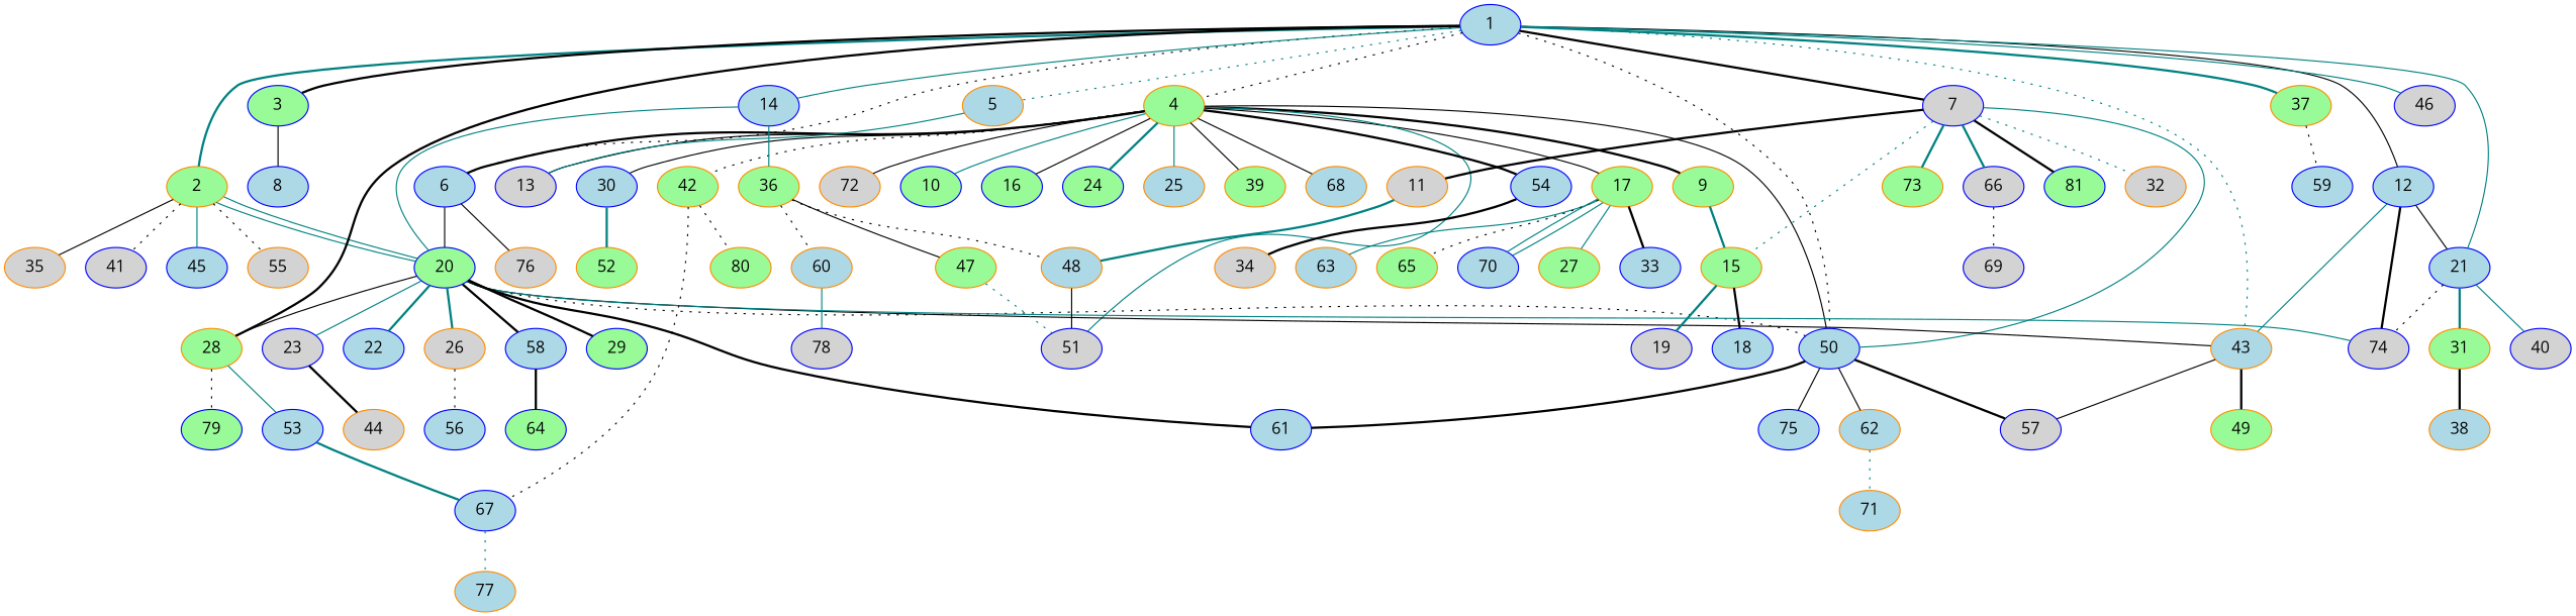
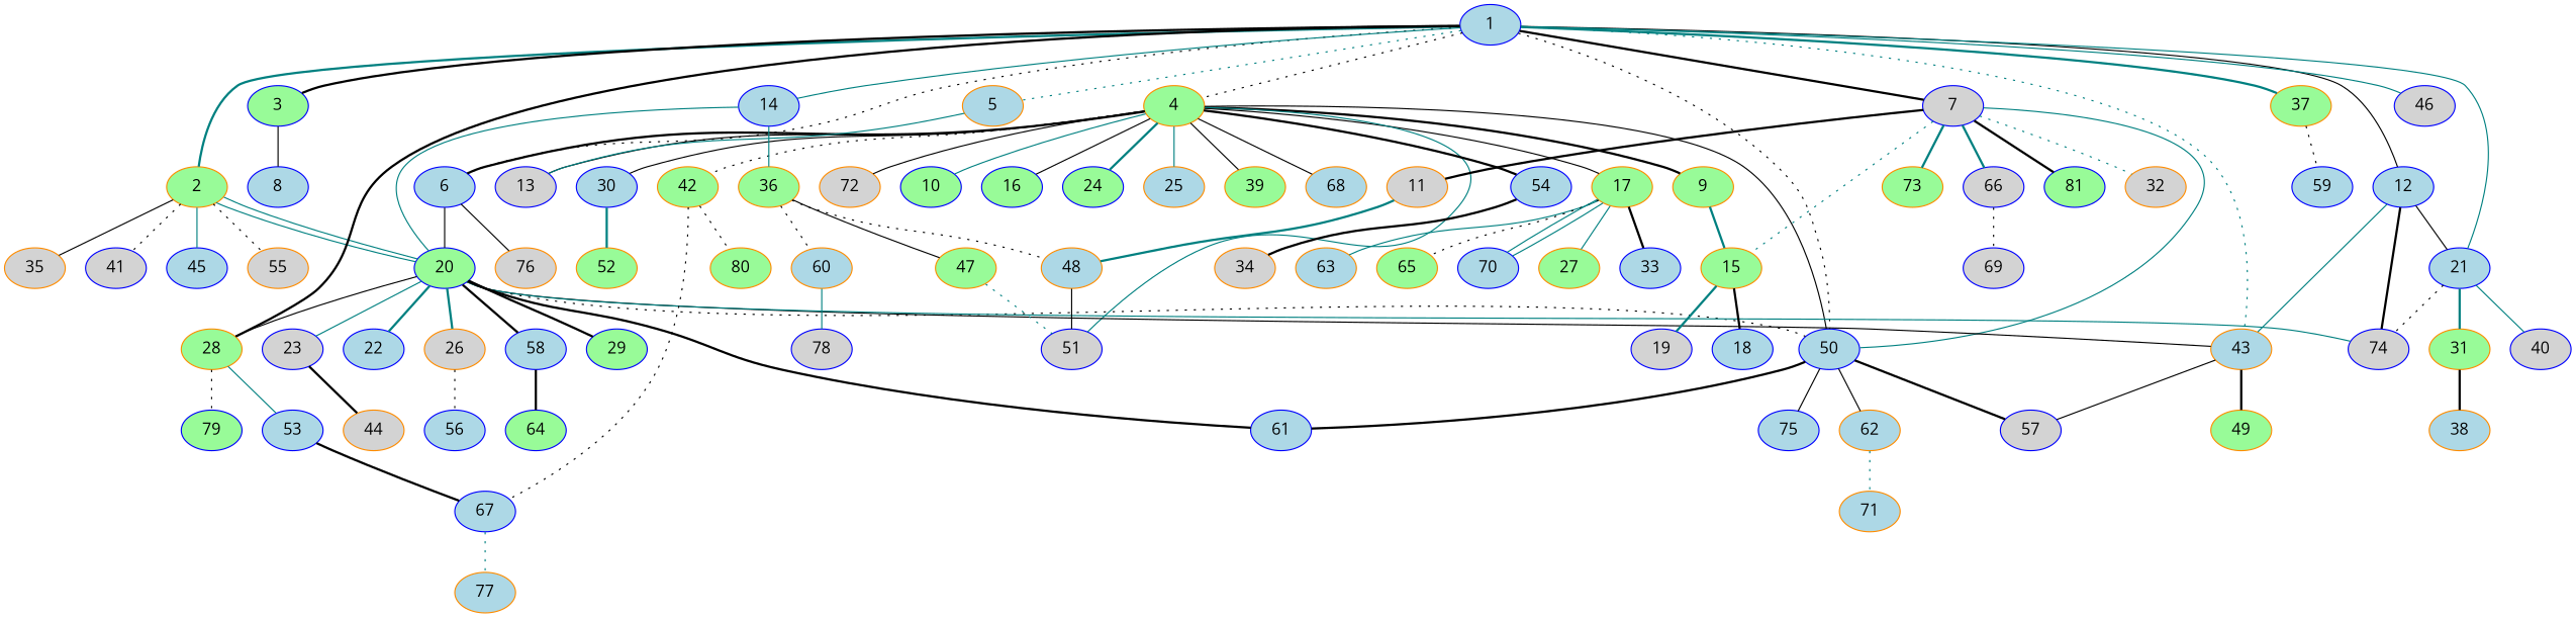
  graph {
    fontname="Open Sans"
    node [color=blue fillcolor=lightblue fontname="Open Sans" style=filled]
    edge [color=black fontname="Open Sans" style=solid]
    2 [color=darkorange fillcolor=palegreen]
    1
    3 [fillcolor=palegreen]
    4 [color=darkorange fillcolor=palegreen]
    5 [color=darkorange]
    6
    7 [fillcolor=lightgrey]
    12
    14
    21
    28 [color=darkorange fillcolor=palegreen]
    37 [color=darkorange fillcolor=palegreen]
    43 [color=darkorange]
    46 [fillcolor=lightgrey]
    50
    20 [fillcolor=palegreen]
    35 [color=darkorange fillcolor=lightgrey]
    41 [fillcolor=lightgrey]
    45
    55 [color=darkorange fillcolor=lightgrey]
    8
    9 [color=darkorange fillcolor=palegreen]
    10 [fillcolor=palegreen]
    13 [fillcolor=lightgrey]
    16 [fillcolor=palegreen]
    17 [color=darkorange fillcolor=palegreen]
    24 [fillcolor=palegreen]
    25 [color=darkorange]
    30
    39 [color=darkorange fillcolor=palegreen]
    42 [color=darkorange fillcolor=palegreen]
    51 [fillcolor=lightgrey]
    54
    68 [color=darkorange]
    72 [color=darkorange fillcolor=lightgrey]
    76 [color=darkorange fillcolor=lightgrey]
    11 [color=darkorange fillcolor=lightgrey]
    15 [color=darkorange fillcolor=palegreen]
    32 [color=darkorange fillcolor=lightgrey]
    66 [fillcolor=lightgrey]
    73 [color=darkorange fillcolor=palegreen]
    81 [fillcolor=palegreen]
    74 [fillcolor=lightgrey]
    36 [color=darkorange fillcolor=palegreen]
    31 [color=darkorange fillcolor=palegreen]
    40 [fillcolor=lightgrey]
    53
    79 [fillcolor=palegreen]
    59
    49 [color=darkorange fillcolor=palegreen]
    57 [fillcolor=lightgrey]
    61
    62 [color=darkorange]
    75
    22
    23 [fillcolor=lightgrey]
    26 [color=darkorange fillcolor=lightgrey]
    29 [fillcolor=palegreen]
    58
    27 [color=darkorange fillcolor=palegreen]
    33
    63 [color=darkorange]
    65 [color=darkorange fillcolor=palegreen]
    70
    52 [color=darkorange fillcolor=palegreen]
    34 [color=darkorange fillcolor=lightgrey]
    67
    80 [color=darkorange fillcolor=palegreen]
    48 [color=darkorange]
    18
    19 [fillcolor=lightgrey]
    69 [fillcolor=lightgrey]
    47 [color=darkorange fillcolor=palegreen]
    60 [color=darkorange]
    44 [color=darkorange fillcolor=lightgrey]
    56
    64 [fillcolor=palegreen]
    38 [color=darkorange]
    78 [fillcolor=lightgrey]
    77 [color=darkorange]
    71 [color=darkorange]
    2 -- 20 [color=teal]
    2 -- 20 [color=teal]
    2 -- 35
    2 -- 41 [style=dotted]
    2 -- 45 [color=teal]
    2 -- 55 [style=dotted]
    1 -- 2 [color=teal style=bold]
    1 -- 3 [style=bold]
    1 -- 4 [style=dotted]
    1 -- 5 [color=teal style=dotted]
    1 -- 6 [style=dotted]
    1 -- 7 [style=bold]
    1 -- 12
    1 -- 14 [color=teal]
    1 -- 21 [color=teal]
    1 -- 28 [style=bold]
    1 -- 37 [color=teal style=bold]
    1 -- 43 [color=teal style=dotted]
    1 -- 46 [color=teal]
    1 -- 50 [style=dotted]
    3 -- 8
    4 -- 6 [style=bold]
    4 -- 50
    4 -- 9 [style=bold]
    4 -- 10 [color=teal]
    4 -- 13
    4 -- 16
    4 -- 17
    4 -- 24 [color=teal style=bold]
    4 -- 25 [color=teal]
    4 -- 30
    4 -- 39
    4 -- 42 [style=dotted]
    4 -- 51 [color=teal]
    4 -- 54 [style=bold]
    4 -- 68
    4 -- 72
    5 -- 13 [color=teal]
    6 -- 20
    6 -- 76
    7 -- 50 [color=teal]
    7 -- 11 [style=bold]
    7 -- 15 [color=teal style=dotted]
    7 -- 32 [color=teal style=dotted]
    7 -- 66 [color=teal style=bold]
    7 -- 73 [color=teal style=bold]
    7 -- 81 [style=bold]
    12 -- 21
    12 -- 43 [color=teal]
    12 -- 74 [style=bold]
    14 -- 20 [color=teal]
    14 -- 36 [color=teal]
    21 -- 74 [style=dotted]
    21 -- 31 [color=teal style=bold]
    21 -- 40 [color=teal]
    28 -- 53 [color=teal]
    28 -- 79 [style=dotted]
    37 -- 59 [style=dotted]
    43 -- 49 [style=bold]
    43 -- 57
    50 -- 57 [style=bold]
    50 -- 61 [style=bold]
    50 -- 62
    50 -- 75
    20 -- 28
    20 -- 43
    20 -- 50 [style=dotted]
    20 -- 74 [color=teal]
    20 -- 61 [style=bold]
    20 -- 22 [color=teal style=bold]
    20 -- 23 [color=teal]
    20 -- 26 [color=teal style=bold]
    20 -- 29 [style=bold]
    20 -- 58 [style=bold]
    9 -- 15 [color=teal style=bold]
    17 -- 27 [color=teal]
    17 -- 33 [style=bold]
    17 -- 63 [color=teal]
    17 -- 65 [style=dotted]
    17 -- 70 [color=teal]
    17 -- 70 [color=teal]
    30 -- 52 [color=teal style=bold]
    42 -- 67 [style=dotted]
    42 -- 80 [style=dotted]
    54 -- 34 [style=bold]
    11 -- 48 [color=teal style=bold]
    15 -- 18 [style=bold]
    15 -- 19 [color=teal style=bold]
    66 -- 69 [style=dotted]
    36 -- 48 [style=dotted]
    36 -- 47
    36 -- 60 [style=dotted]
    31 -- 38 [style=bold]
-   53 -- 67 [color=teal style=bold]
+   53 -- 67 [style=bold]
    62 -- 71 [color=teal style=dotted]
    23 -- 44 [style=bold]
    26 -- 56 [style=dotted]
    58 -- 64 [style=bold]
    67 -- 77 [color=teal style=dotted]
    48 -- 51
    47 -- 51 [color=teal style=dotted]
    60 -- 78 [color=teal]
  }
